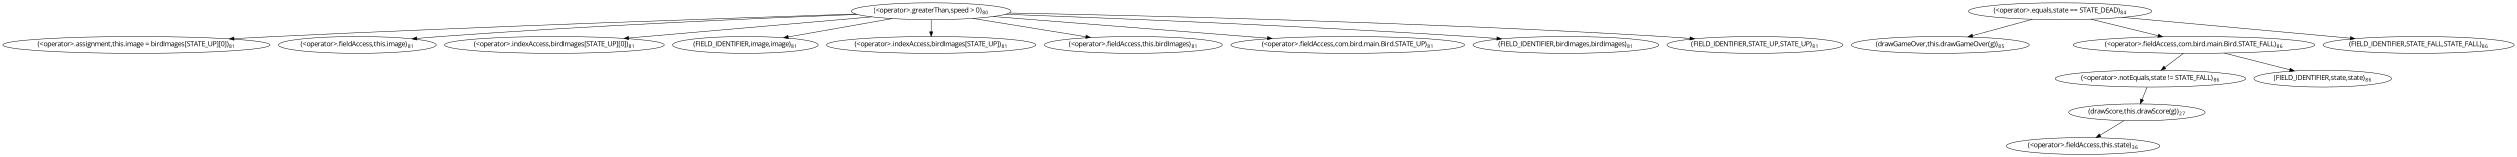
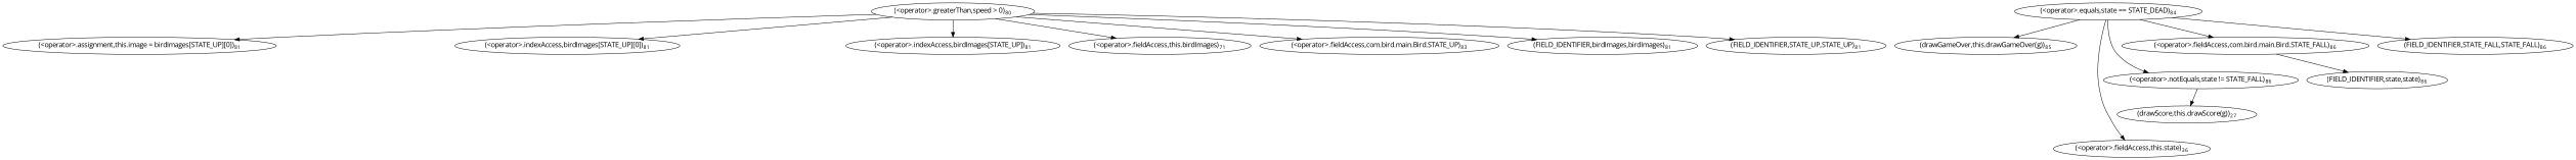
  digraph {
    fontname="Open Sans"
    node [fontname="Open Sans"]
    edge [fontname="Open Sans"]
    n1 [label=<(&lt;operator&gt;.greaterThan,speed &gt; 0)<SUB>80</SUB>>]
    n2 [label=<(&lt;operator&gt;.assignment,this.image = birdImages[STATE_UP][0])<SUB>81</SUB>>]
-   n3 [label=<(&lt;operator&gt;.fieldAccess,this.image)<SUB>81</SUB>>]
    n4 [label=<(&lt;operator&gt;.indexAccess,birdImages[STATE_UP][0])<SUB>81</SUB>>]
-   n5 [label=<(FIELD_IDENTIFIER,image,image)<SUB>81</SUB>>]
    n6 [label=<(&lt;operator&gt;.indexAccess,birdImages[STATE_UP])<SUB>81</SUB>>]
-   n7 [label=<(&lt;operator&gt;.fieldAccess,this.birdImages)<SUB>81</SUB>>]
-   n8 [label=<(&lt;operator&gt;.fieldAccess,com.bird.main.Bird.STATE_UP)<SUB>81</SUB>>]
+   n7 [label=<(&lt;operator&gt;.fieldAccess,this.birdImages)<SUB>71</SUB>>]
+   n8 [label=<(&lt;operator&gt;.fieldAccess,com.bird.main.Bird.STATE_UP)<SUB>83</SUB>>]
    n9 [label=<(FIELD_IDENTIFIER,birdImages,birdImages)<SUB>81</SUB>>]
    n10 [label=<(FIELD_IDENTIFIER,STATE_UP,STATE_UP)<SUB>81</SUB>>]
    n11 [label=<(&lt;operator&gt;.equals,state == STATE_DEAD)<SUB>84</SUB>>]
    n12 [label=<(drawGameOver,this.drawGameOver(g))<SUB>85</SUB>>]
    n13 [label=<(&lt;operator&gt;.notEquals,state != STATE_FALL)<SUB>86</SUB>>]
    n14 [label=<(&lt;operator&gt;.fieldAccess,this.state)<SUB>36</SUB>>]
    n15 [label=<(&lt;operator&gt;.fieldAccess,com.bird.main.Bird.STATE_FALL)<SUB>86</SUB>>]
    n16 [label=<(FIELD_IDENTIFIER,STATE_FALL,STATE_FALL)<SUB>86</SUB>>]
    n17 [label=<(drawScore,this.drawScore(g))<SUB>27</SUB>>]
    n18 [label=<(FIELD_IDENTIFIER,state,state)<SUB>86</SUB>>]
    n1 -> n2
-   n1 -> n3
    n1 -> n4
-   n1 -> n5
    n1 -> n6
    n1 -> n7
    n1 -> n8
    n1 -> n9
    n1 -> n10
    n11 -> n12
-   n15 -> n13
-   n17 -> n14
+   n11 -> n13
+   n11 -> n14
    n11 -> n15
    n11 -> n16
    n13 -> n17
    n15 -> n18
  }
